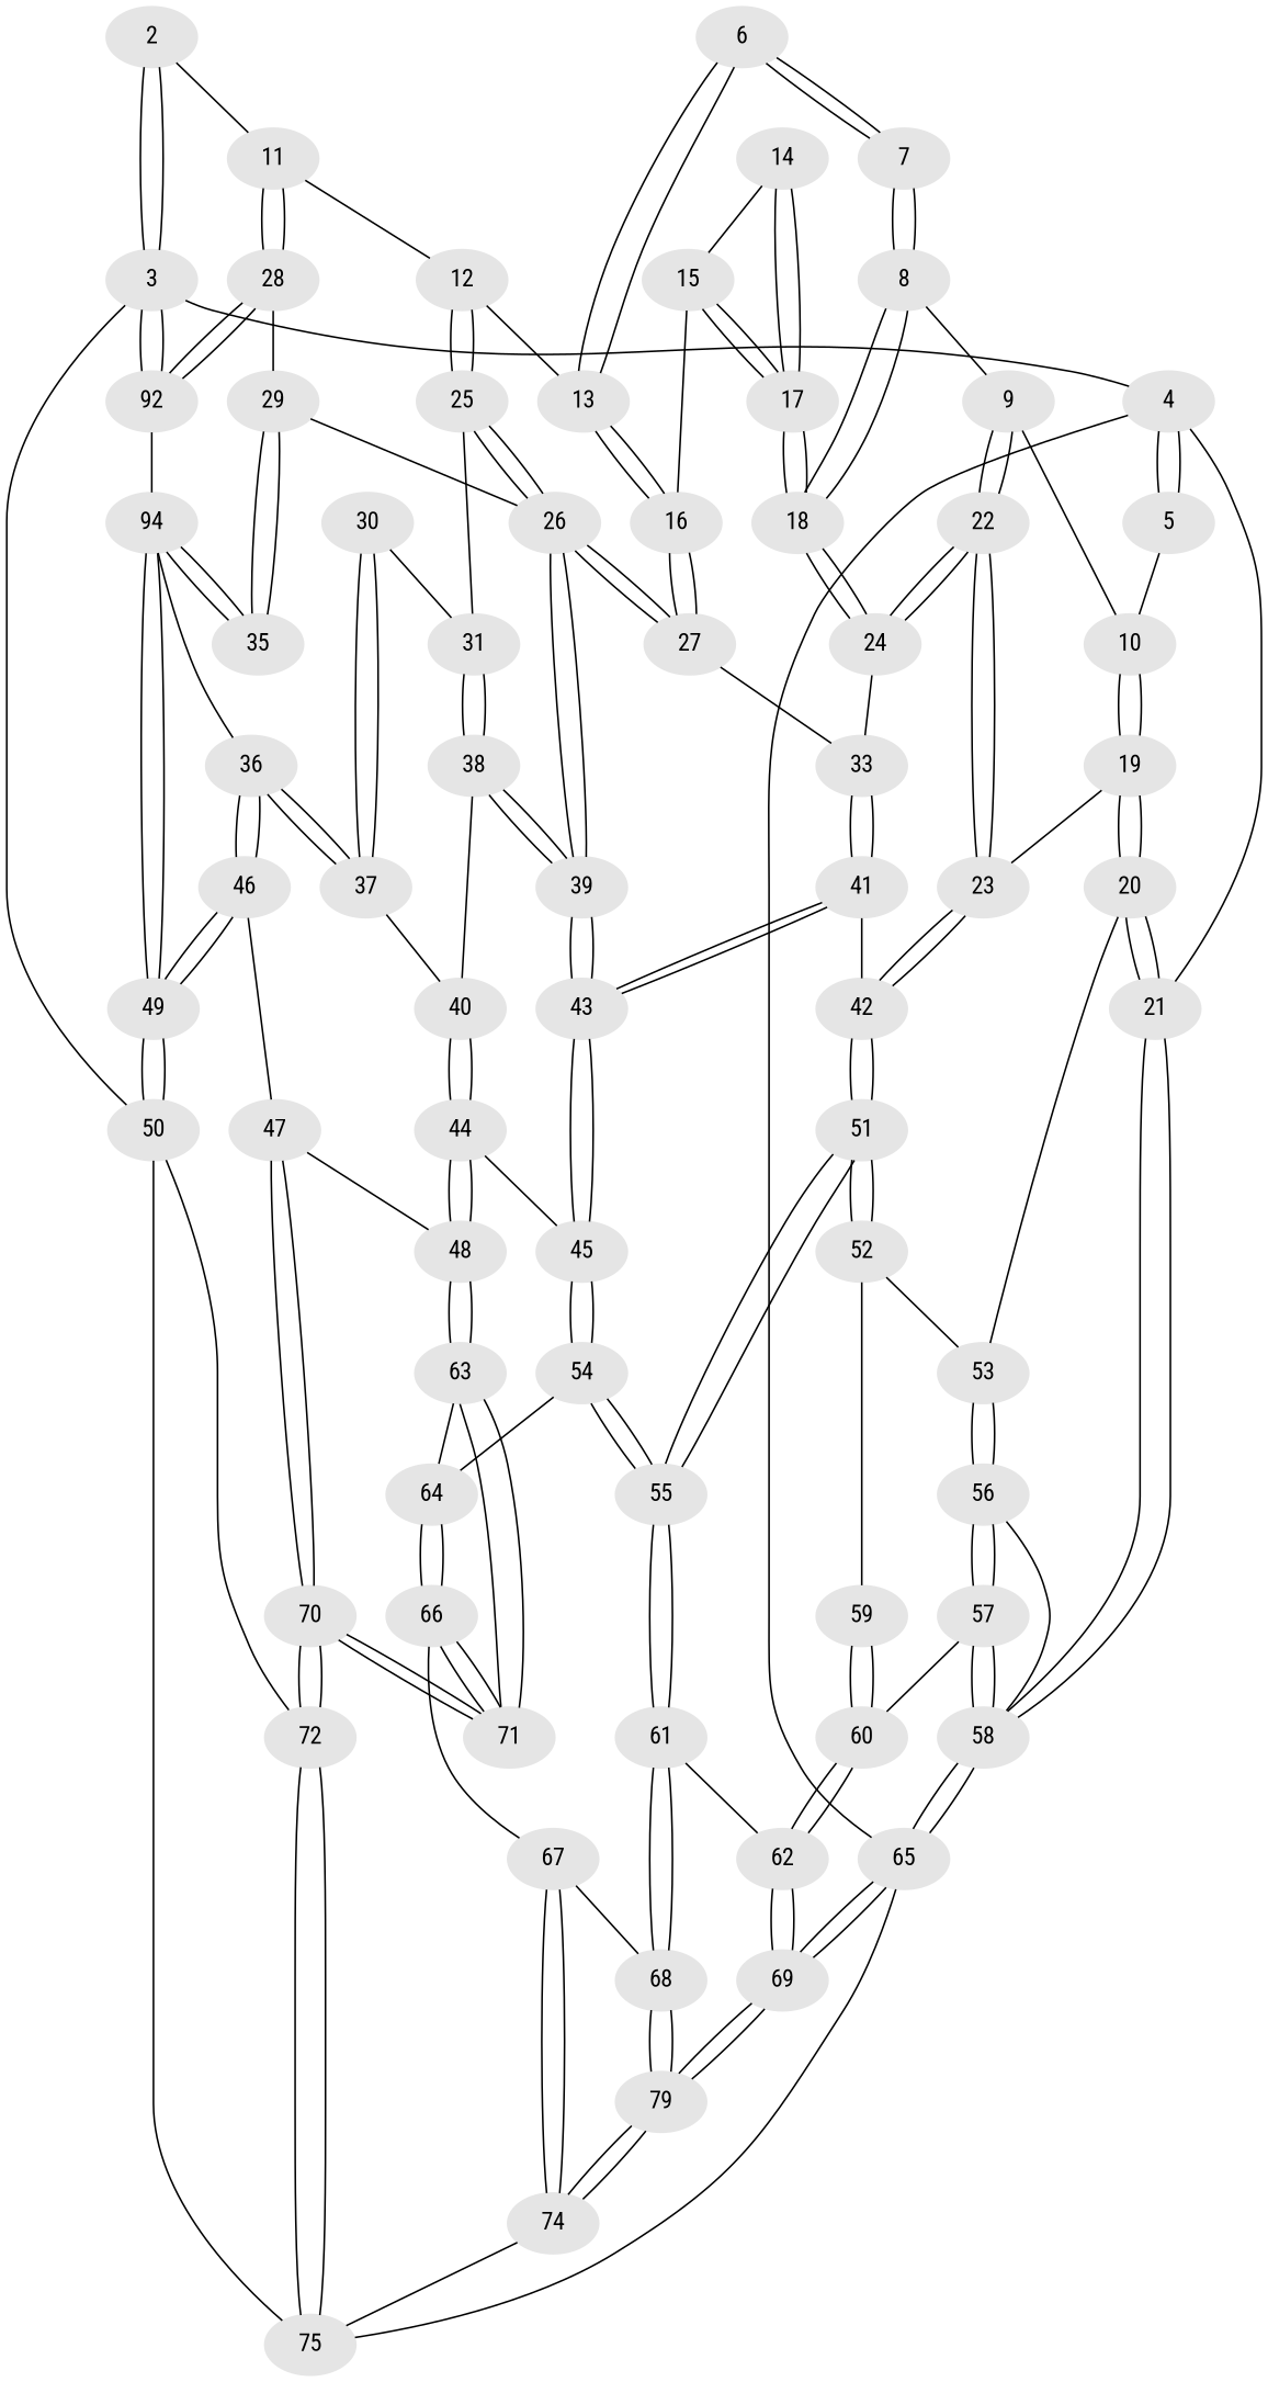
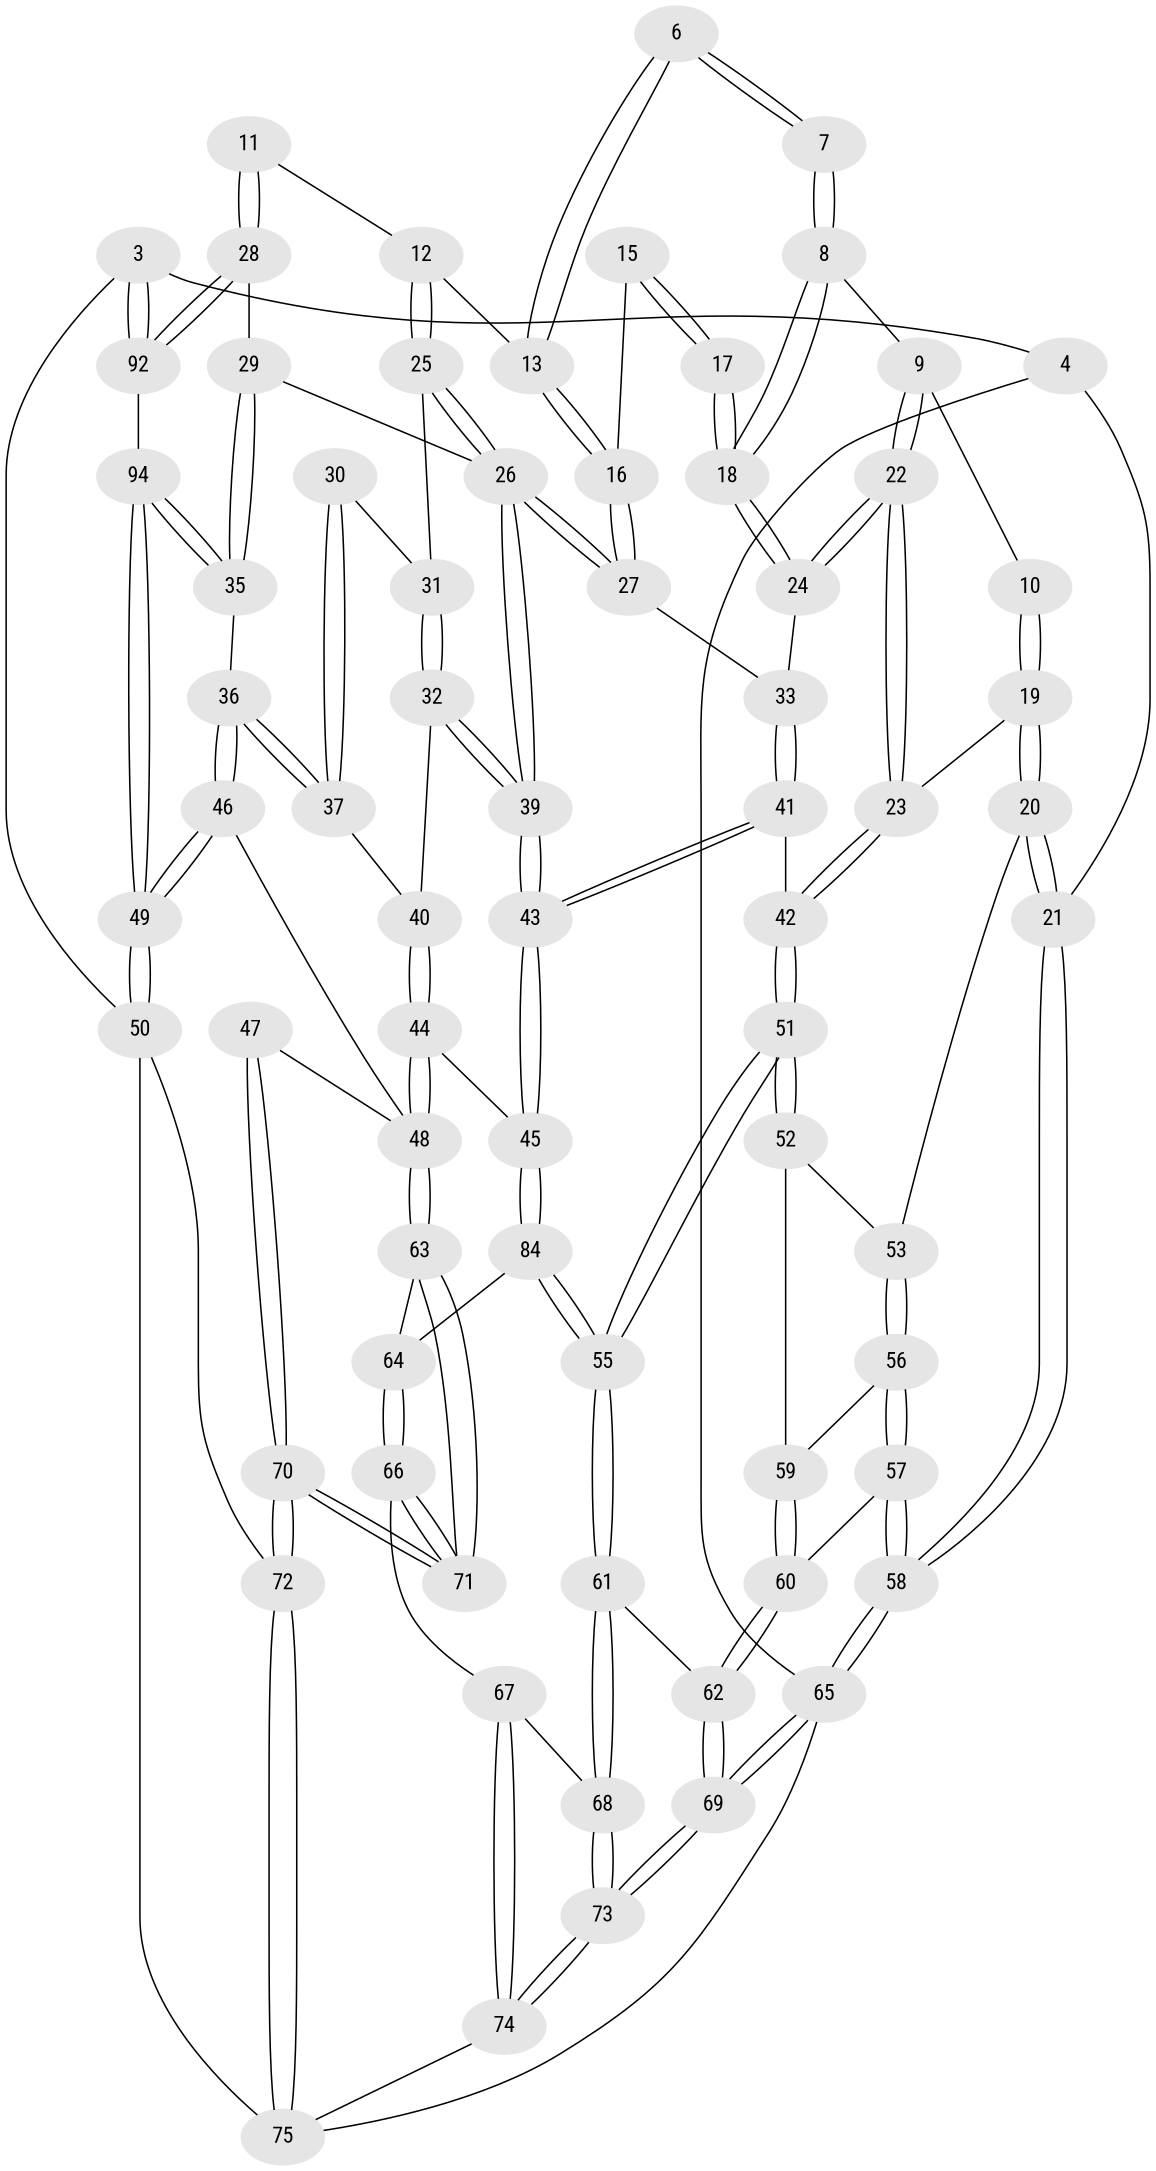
  graph {
    fontname="Roboto Condensed"
    node [color=gray90 fontname="Roboto Condensed" style=filled]
    edge [fontname="Roboto Condensed"]
-   2
    3
    11
    6
    7
    13
    4
    n8 [label=92]
    50
    12
    28
-   5
    21
    65
    n15 [label=94]
    72
    75
    10
    58
    69
    19
    8
    16
    9
    18
    22
    24
    23
    20
    25
    29
    26
    31
    27
-   14
    15
    17
    33
    53
    42
    56
    51
    41
    39
-   38
+   38 [label=32]
    43
    35
    30
    37
    36
    40
    49
    46
    47
    44
    45
    48
    52
    55
-   54
+   54 [label=84]
    63
    64
    70
    71
    59
    61
    60
    57
    66
    62
    68
-   73 [label=79]
+   73
    67
    74
-   2 -- 3
-   2 -- 3
-   2 -- 11
    3 -- 4
    3 -- n8
    3 -- n8
    3 -- 50
    11 -- 12
    11 -- 28
    11 -- 28
    6 -- 7
    6 -- 7
    6 -- 13
    6 -- 13
    7 -- 8
    7 -- 8
    13 -- 16
    13 -- 16
-   4 -- 5
-   4 -- 5
    4 -- 21
    4 -- 65
    n8 -- n15
    50 -- 72
    50 -- 75
    12 -- 13
    12 -- 25
    12 -- 25
    28 -- n8
    28 -- n8
    28 -- 29
-   5 -- 10
    21 -- 58
    21 -- 58
    65 -- 75
    65 -- 69
    65 -- 69
    n15 -- 35
    n15 -- 35
    n15 -- 49
    n15 -- 49
    72 -- 75
    72 -- 75
    10 -- 19
    10 -- 19
    58 -- 65
    58 -- 65
    69 -- 73
    69 -- 73
    19 -- 23
    19 -- 20
    19 -- 20
    8 -- 9
    8 -- 18
    8 -- 18
    16 -- 27
    16 -- 27
    9 -- 10
    9 -- 22
    9 -- 22
    18 -- 24
    18 -- 24
    22 -- 24
    22 -- 24
    22 -- 23
    22 -- 23
    24 -- 33
    23 -- 42
    23 -- 42
    20 -- 21
    20 -- 21
    20 -- 53
    25 -- 26
    25 -- 26
    25 -- 31
    29 -- 26
    29 -- 35
    29 -- 35
    26 -- 27
    26 -- 27
    26 -- 39
    26 -- 39
    31 -- 38
    31 -- 38
    27 -- 33
-   14 -- 15
-   14 -- 17
-   14 -- 17
    15 -- 16
    15 -- 17
    15 -- 17
    17 -- 18
    17 -- 18
    33 -- 41
    33 -- 41
    53 -- 56
    53 -- 56
    42 -- 51
    42 -- 51
-   56 -- 58
+   56 -- 59
    56 -- 57
    56 -- 57
    51 -- 52
    51 -- 52
    51 -- 55
    51 -- 55
    41 -- 42
    41 -- 43
    41 -- 43
    39 -- 43
    39 -- 43
    38 -- 39
    38 -- 39
    38 -- 40
    43 -- 45
    43 -- 45
-   n15 -- 36
+   35 -- 36
    30 -- 31
    30 -- 37
    30 -- 37
    37 -- 40
    36 -- 37
    36 -- 37
    36 -- 46
    36 -- 46
    40 -- 44
    40 -- 44
    49 -- 50
    49 -- 50
    46 -- 49
    46 -- 49
-   46 -- 47
+   46 -- 48
    47 -- 48
    47 -- 70
    47 -- 70
    44 -- 45
    44 -- 48
    44 -- 48
    45 -- 54
    45 -- 54
    48 -- 63
    48 -- 63
    52 -- 53
    52 -- 59
    55 -- 61
    55 -- 61
    54 -- 55
    54 -- 55
    54 -- 64
    63 -- 64
    63 -- 71
    63 -- 71
    64 -- 66
    64 -- 66
    70 -- 72
    70 -- 72
    70 -- 71
    70 -- 71
    59 -- 60
    59 -- 60
    61 -- 62
    61 -- 68
    61 -- 68
    60 -- 62
    60 -- 62
    57 -- 58
    57 -- 58
    57 -- 60
    66 -- 71
    66 -- 71
    66 -- 67
    62 -- 69
    62 -- 69
    68 -- 73
    68 -- 73
    73 -- 74
    73 -- 74
    67 -- 68
    67 -- 74
    67 -- 74
    74 -- 75
  }
